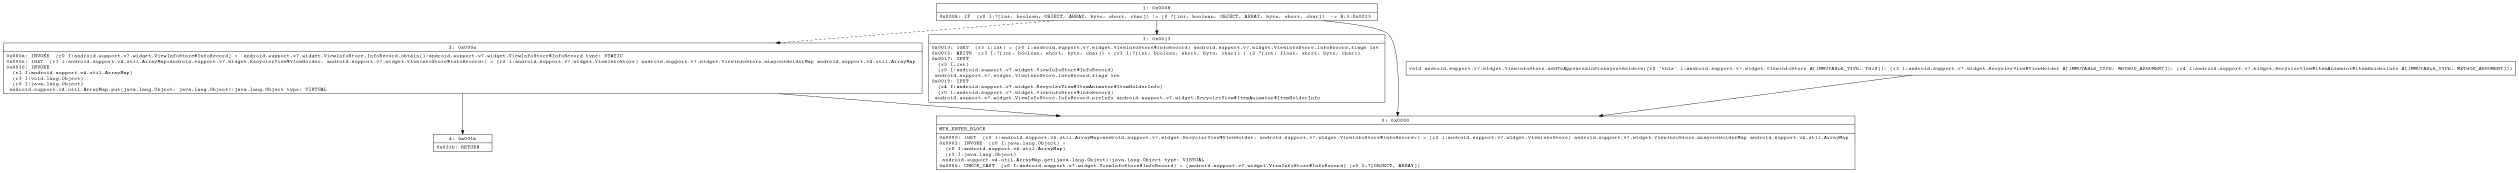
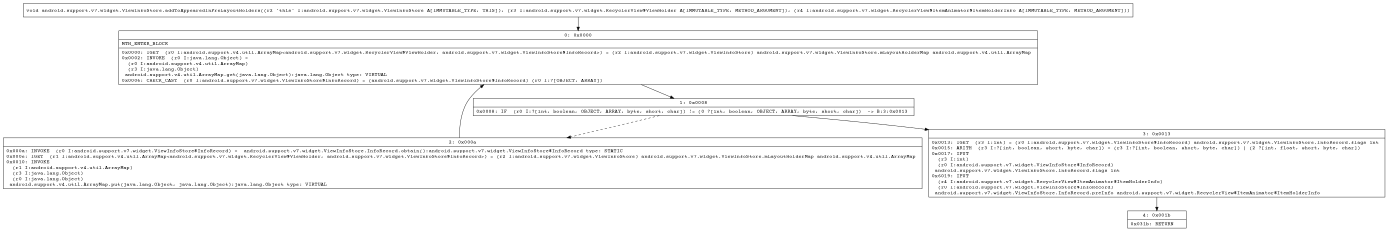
  digraph {
    fontname="Courier Prime"
    node [fontname="Courier Prime" shape=record]
    edge [fontname="Courier Prime"]
    n1 [label="{0\:\ 0x0000|MTH_ENTER_BLOCK\l|0x0000: IGET  (r0 I:android.support.v4.util.ArrayMap\<android.support.v7.widget.RecyclerView$ViewHolder, android.support.v7.widget.ViewInfoStore$InfoRecord\>) = (r2 I:android.support.v7.widget.ViewInfoStore) android.support.v7.widget.ViewInfoStore.mLayoutHolderMap android.support.v4.util.ArrayMap \l0x0002: INVOKE  (r0 I:java.lang.Object) = \l  (r0 I:android.support.v4.util.ArrayMap)\l  (r3 I:java.lang.Object)\l android.support.v4.util.ArrayMap.get(java.lang.Object):java.lang.Object type: VIRTUAL \l0x0006: CHECK_CAST  (r0 I:android.support.v7.widget.ViewInfoStore$InfoRecord) = (android.support.v7.widget.ViewInfoStore$InfoRecord) (r0 I:?[OBJECT, ARRAY]) \l}"]
    n2 [label="{1\:\ 0x0008|0x0008: IF  (r0 I:?[int, boolean, OBJECT, ARRAY, byte, short, char]) != (0 ?[int, boolean, OBJECT, ARRAY, byte, short, char])  \-\> B:3:0x0013 \l}"]
-   n3 [label="{2\:\ 0x000a|0x000a: INVOKE  (r0 I:android.support.v7.widget.ViewInfoStore$InfoRecord) =  android.support.v7.widget.ViewInfoStore.InfoRecord.obtain():android.support.v7.widget.ViewInfoStore$InfoRecord type: STATIC \l0x000e: IGET  (r1 I:android.support.v4.util.ArrayMap\<android.support.v7.widget.RecyclerView$ViewHolder, android.support.v7.widget.ViewInfoStore$InfoRecord\>) = (r2 I:android.support.v7.widget.ViewInfoStore) android.support.v7.widget.ViewInfoStore.mLayoutHolderMap android.support.v4.util.ArrayMap \l0x0010: INVOKE  \l  (r1 I:android.support.v4.util.ArrayMap)\l  (r3 I:void.lang.Object)\l  (r0 I:java.lang.Object)\l android.support.v4.util.ArrayMap.put(java.lang.Object, java.lang.Object):java.lang.Object type: VIRTUAL \l}"]
-   n4 [label="{3\:\ 0x0013|0x0013: IGET  (r3 I:int) = (r0 I:android.support.v7.widget.ViewInfoStore$InfoRecord) android.support.v7.widget.ViewInfoStore.InfoRecord.flags int \l0x0015: ARITH  (r3 I:?[int, boolean, short, byte, char]) = (r3 I:?[int, boolean, short, byte, char]) \| (2 ?[int, float, short, byte, char]) \l0x0017: IPUT  \l  (r3 I:int)\l  (r0 I:android.support.v7.widget.ViewInfoStore$InfoRecord)\l android.support.v7.widget.ViewInfoStore.InfoRecord.flags int \l0x0019: IPUT  \l  (r4 I:android.support.v7.widget.RecyclerView$ItemAnimator$ItemHolderInfo)\l  (r0 I:android.support.v7.widget.ViewInfoStore$InfoRecord)\l android.support.v7.widget.ViewInfoStore.InfoRecord.preInfo android.support.v7.widget.RecyclerView$ItemAnimator$ItemHolderInfo \l}"]
+   n3 [label="{2\:\ 0x000a|0x000a: INVOKE  (r0 I:android.support.v7.widget.ViewInfoStore$InfoRecord) =  android.support.v7.widget.ViewInfoStore.InfoRecord.obtain():android.support.v7.widget.ViewInfoStore$InfoRecord type: STATIC \l0x000e: IGET  (r1 I:android.support.v4.util.ArrayMap\<android.support.v7.widget.RecyclerView$ViewHolder, android.support.v7.widget.ViewInfoStore$InfoRecord\>) = (r2 I:android.support.v7.widget.ViewInfoStore) android.support.v7.widget.ViewInfoStore.mLayoutHolderMap android.support.v4.util.ArrayMap \l0x0010: INVOKE  \l  (r1 I:android.support.v4.util.ArrayMap)\l  (r3 I:java.lang.Object)\l  (r0 I:java.lang.Object)\l android.support.v4.util.ArrayMap.put(java.lang.Object, java.lang.Object):java.lang.Object type: VIRTUAL \l}"]
+   n4 [label="{3\:\ 0x0013|0x0013: IGET  (r3 I:int) = (r0 I:android.support.v7.widget.ViewInfoStore$InfoRecord) android.support.v7.widget.ViewInfoStore.InfoRecord.flags int \l0x0015: ARITH  (r3 I:?[int, boolean, short, byte, char]) = (r3 I:?[int, boolean, short, byte, char]) \| (2 ?[int, float, short, byte, char]) \l0x0017: IPUT  \l  (r3 I:int)\l  (r0 I:android.support.v7.widget.ViewInfoStore$InfoRecord)\l android.support.v7.widget.ViewInfoStore.InfoRecord.flags int \l0x6019: IPUT  \l  (r4 I:android.support.v7.widget.RecyclerView$ItemAnimator$ItemHolderInfo)\l  (r0 I:android.support.v7.widget.ViewInfoStore$InfoRecord)\l android.support.v7.widget.ViewInfoStore.InfoRecord.preInfo android.support.v7.widget.RecyclerView$ItemAnimator$ItemHolderInfo \l}"]
    n5 [label="{4\:\ 0x001b|0x031b: RETURN   \l}"]
    n6 [label="{void android.support.v7.widget.ViewInfoStore.addToAppearedInPreLayoutHolders((r2 'this' I:android.support.v7.widget.ViewInfoStore A[IMMUTABLE_TYPE, THIS]), (r3 I:android.support.v7.widget.RecyclerView$ViewHolder A[IMMUTABLE_TYPE, METHOD_ARGUMENT]), (r4 I:android.support.v7.widget.RecyclerView$ItemAnimator$ItemHolderInfo A[IMMUTABLE_TYPE, METHOD_ARGUMENT])) }"]
-   n2 -> n1
+   n1 -> n2
    n2 -> n3 [style=dashed]
    n2 -> n4
    n3 -> n1
-   n3 -> n5
+   n4 -> n5
    n6 -> n1
  }
